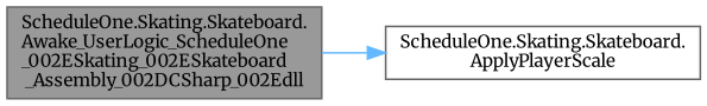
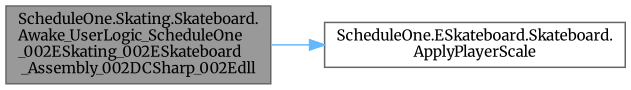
  digraph {
    rankdir=LR
    fontname=Merriweather
    node [fontname=Merriweather fontsize=10 shape=box style=filled]
    n1 [color=gray40 fillcolor=grey60 fontcolor=black height=0.2 label="ScheduleOne.Skating.Skateboard.\lAwake_UserLogic_ScheduleOne\l_002ESkating_002ESkateboard\l_Assembly_002DCSharp_002Edll" width=0.4]
-   n2 [color=grey40 fillcolor=white height=0.2 label="ScheduleOne.Skating.Skateboard.\lApplyPlayerScale" width=0.4]
+   n2 [color=grey40 fillcolor=white height=0.2 label="ScheduleOne.ESkateboard.Skateboard.\lApplyPlayerScale" width=0.4]
    n1 -> n2 [color=steelblue1 fontname=Merriweather fontsize=10 labelfontname=Helvetica labelfontsize=10 style=solid]
  }
